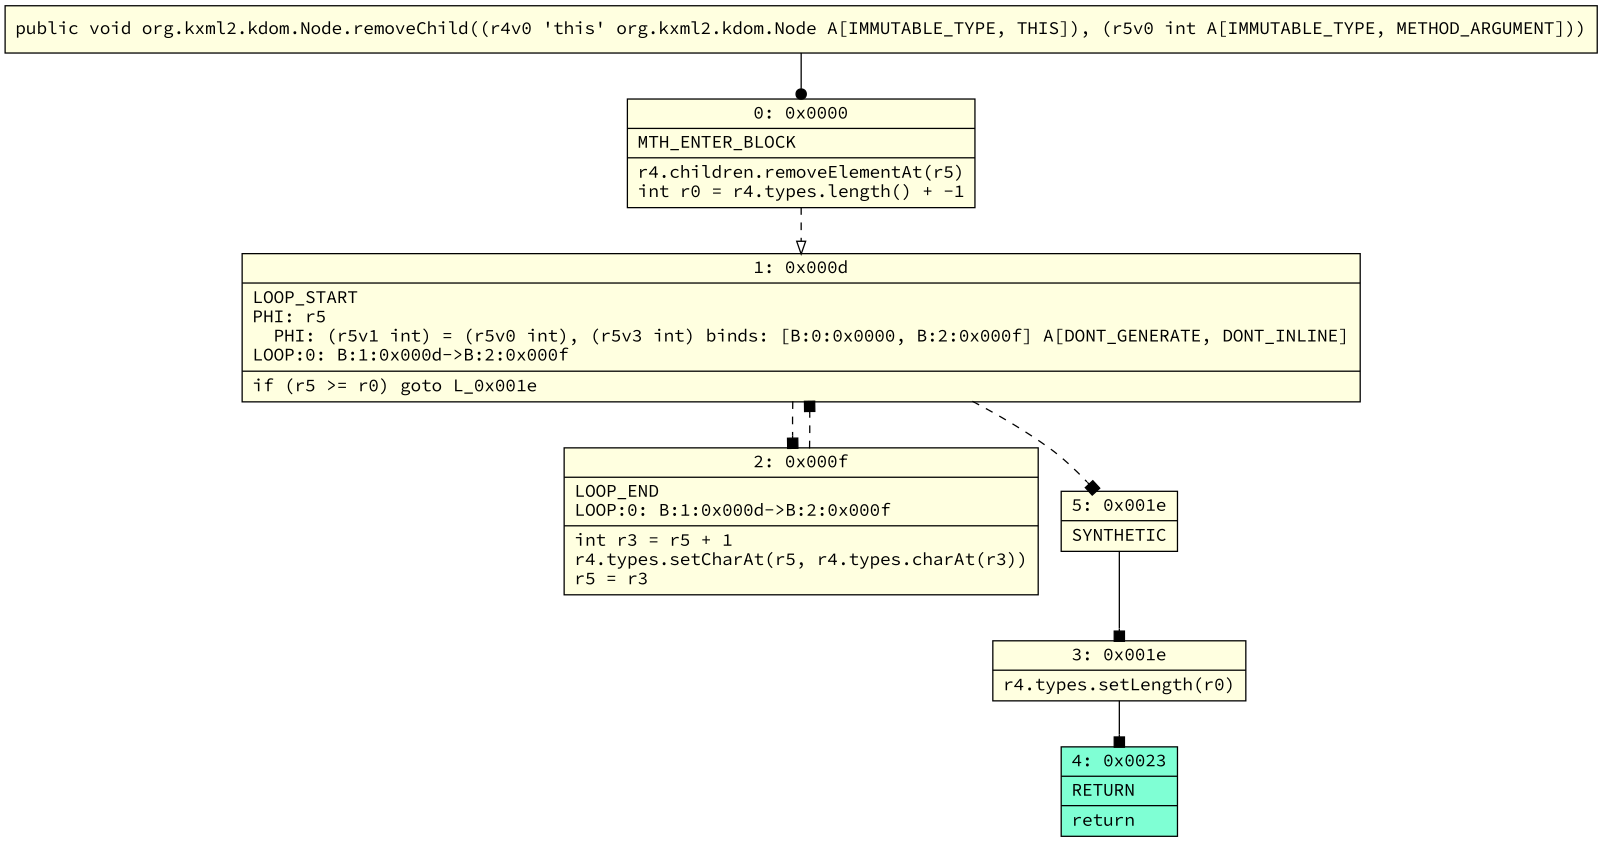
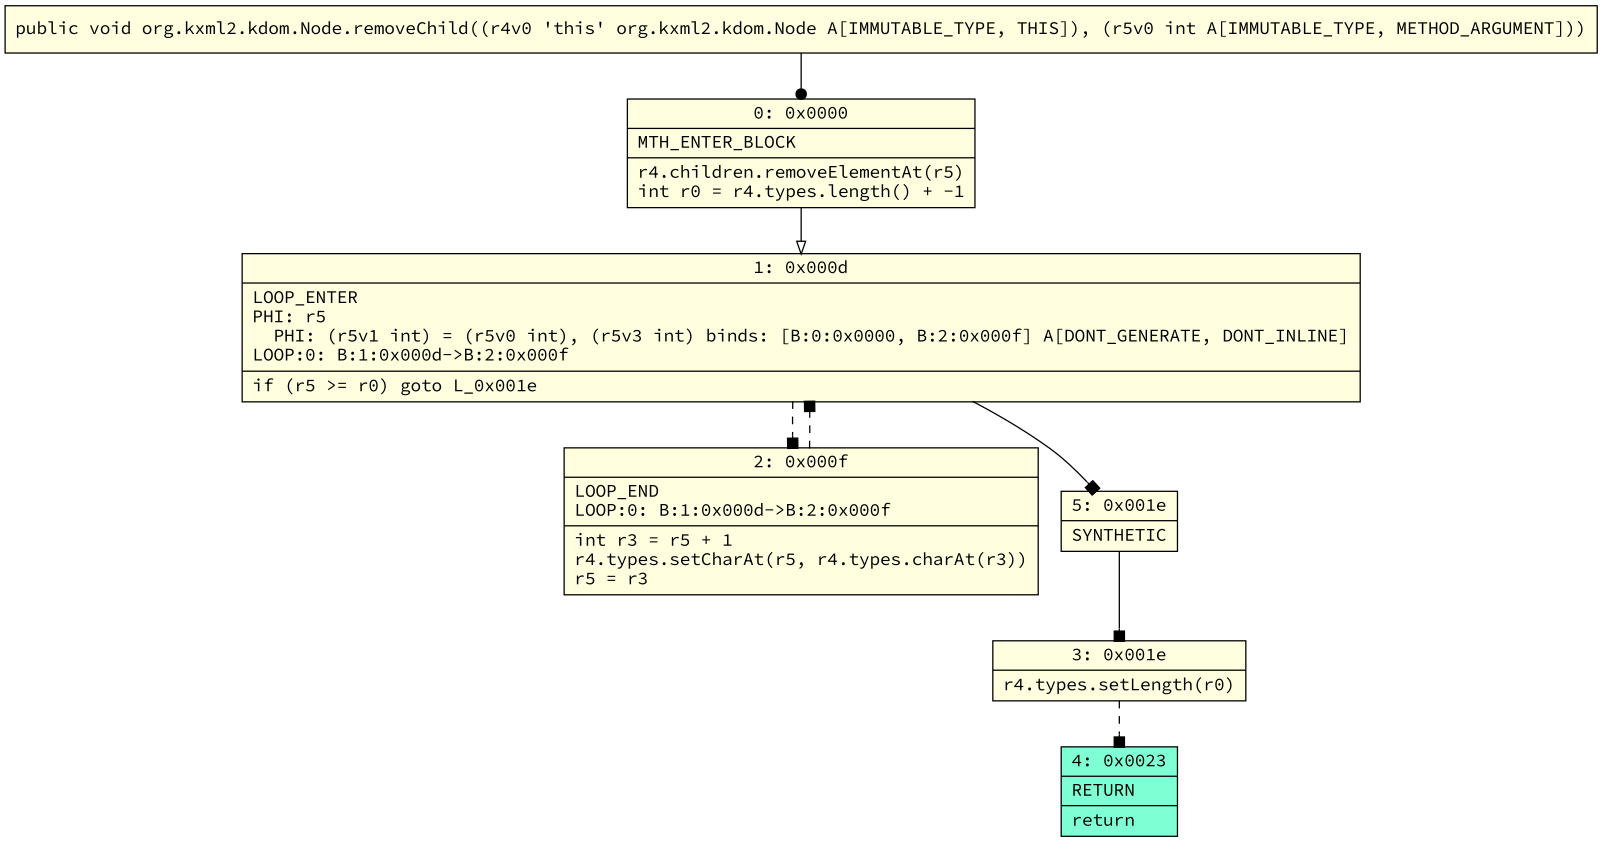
  digraph {
    fontname="Source Code Pro"
    node [fillcolor=lightyellow fontname="Source Code Pro" shape=record style=filled]
    edge [arrowhead=box fontname="Source Code Pro" style=solid]
    n1 [label="{0\:\ 0x0000|MTH_ENTER_BLOCK\l|r4.children.removeElementAt(r5)\lint r0 = r4.types.length() + \-1\l}"]
-   n2 [label="{1\:\ 0x000d|LOOP_START\lPHI: r5 \l  PHI: (r5v1 int) = (r5v0 int), (r5v3 int) binds: [B:0:0x0000, B:2:0x000f] A[DONT_GENERATE, DONT_INLINE]\lLOOP:0: B:1:0x000d\-\>B:2:0x000f\l|if (r5 \>= r0) goto L_0x001e\l}"]
+   n2 [label="{1\:\ 0x000d|LOOP_ENTER\lPHI: r5 \l  PHI: (r5v1 int) = (r5v0 int), (r5v3 int) binds: [B:0:0x0000, B:2:0x000f] A[DONT_GENERATE, DONT_INLINE]\lLOOP:0: B:1:0x000d\-\>B:2:0x000f\l|if (r5 \>= r0) goto L_0x001e\l}"]
    n3 [label="{2\:\ 0x000f|LOOP_END\lLOOP:0: B:1:0x000d\-\>B:2:0x000f\l|int r3 = r5 + 1\lr4.types.setCharAt(r5, r4.types.charAt(r3))\lr5 = r3\l}"]
    n4 [label="{5\:\ 0x001e|SYNTHETIC\l}"]
    n5 [label="{3\:\ 0x001e|r4.types.setLength(r0)\l}"]
    n6 [fillcolor=aquamarine label="{4\:\ 0x0023|RETURN\l|return\l}"]
    n7 [label="{public void org.kxml2.kdom.Node.removeChild((r4v0 'this' org.kxml2.kdom.Node A[IMMUTABLE_TYPE, THIS]), (r5v0 int A[IMMUTABLE_TYPE, METHOD_ARGUMENT])) }"]
-   n1 -> n2 [arrowhead=onormal style=dashed]
+   n1 -> n2 [arrowhead=onormal]
    n2 -> n3 [style=dashed]
-   n2 -> n4 [style=dashed]
+   n2 -> n4
    n3 -> n2 [style=dashed]
    n4 -> n5
-   n5 -> n6
+   n5 -> n6 [style=dashed]
    n7 -> n1 [arrowhead=dot]
  }
